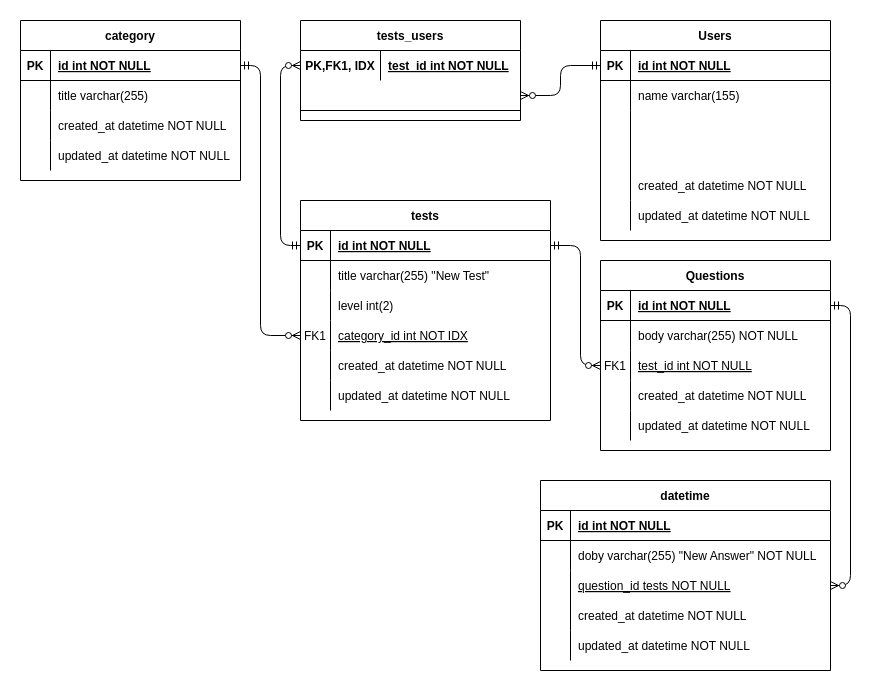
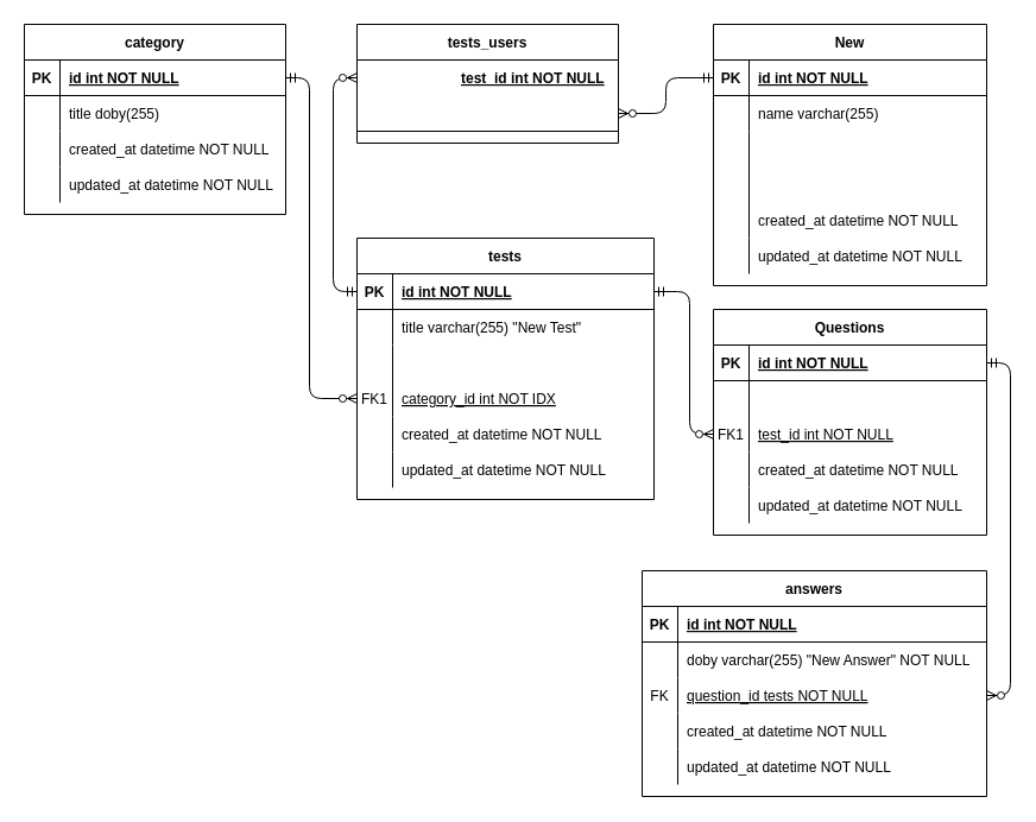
  <mxCell id="0" />
  <mxCell id="1" parent="0" />
  <mxCell id="2" value="" style="edgeStyle=orthogonalEdgeStyle;endArrow=ERzeroToMany;startArrow=ERmandOne;endFill=1;startFill=0;entryX=1;entryY=0.5;entryDx=0;entryDy=0;" parent="1" source="40" target="60" edge="1"><mxGeometry width="100" height="100" relative="1" as="geometry"><mxPoint x="340" y="1130" as="sourcePoint" /><mxPoint x="440" y="1030" as="targetPoint" /></mxGeometry></mxCell>
  <mxCell id="3" value="" style="edgeStyle=orthogonalEdgeStyle;endArrow=ERzeroToMany;startArrow=ERmandOne;endFill=1;startFill=0;rounded=1;exitX=1;exitY=0.5;exitDx=0;exitDy=0;" parent="1" source="5" target="30" edge="1"><mxGeometry width="100" height="100" relative="1" as="geometry"><mxPoint x="410" y="180" as="sourcePoint" /><mxPoint x="470" y="205" as="targetPoint" /><Array as="points"><mxPoint x="580" y="245" /><mxPoint x="580" y="365" /></Array></mxGeometry></mxCell>
  <mxCell id="4" value="tests" style="shape=table;startSize=30;container=1;collapsible=1;childLayout=tableLayout;fixedRows=1;rowLines=0;fontStyle=1;align=center;resizeLast=1;" parent="1" vertex="1"><mxGeometry x="300" y="200" width="250" height="220" as="geometry" /></mxCell>
  <mxCell id="5" value="" style="shape=partialRectangle;collapsible=0;dropTarget=0;pointerEvents=0;fillColor=none;points=[[0,0.5],[1,0.5]];portConstraint=eastwest;top=0;left=0;right=0;bottom=1;" parent="4" vertex="1"><mxGeometry y="30" width="250" height="30" as="geometry" /></mxCell>
  <mxCell id="6" value="PK" style="shape=partialRectangle;overflow=hidden;connectable=0;fillColor=none;top=0;left=0;bottom=0;right=0;fontStyle=1;" parent="5" vertex="1"><mxGeometry width="30" height="30" as="geometry" /></mxCell>
  <mxCell id="7" value="id int NOT NULL " style="shape=partialRectangle;overflow=hidden;connectable=0;fillColor=none;top=0;left=0;bottom=0;right=0;align=left;spacingLeft=6;fontStyle=5;" parent="5" vertex="1"><mxGeometry x="30" width="220" height="30" as="geometry" /></mxCell>
  <mxCell id="8" value="" style="shape=partialRectangle;collapsible=0;dropTarget=0;pointerEvents=0;fillColor=none;points=[[0,0.5],[1,0.5]];portConstraint=eastwest;top=0;left=0;right=0;bottom=0;" parent="4" vertex="1"><mxGeometry y="60" width="250" height="30" as="geometry" /></mxCell>
  <mxCell id="9" value="" style="shape=partialRectangle;overflow=hidden;connectable=0;fillColor=none;top=0;left=0;bottom=0;right=0;" parent="8" vertex="1"><mxGeometry width="30" height="30" as="geometry" /></mxCell>
  <mxCell id="10" value="title varchar(255) &quot;New Test&quot;" style="shape=partialRectangle;overflow=hidden;connectable=0;fillColor=none;top=0;left=0;bottom=0;right=0;align=left;spacingLeft=6;" parent="8" vertex="1"><mxGeometry x="30" width="220" height="30" as="geometry" /></mxCell>
  <mxCell id="11" value="" style="shape=partialRectangle;collapsible=0;dropTarget=0;pointerEvents=0;fillColor=none;points=[[0,0.5],[1,0.5]];portConstraint=eastwest;top=0;left=0;right=0;bottom=0;" parent="4" vertex="1"><mxGeometry y="90" width="250" height="30" as="geometry" /></mxCell>
  <mxCell id="12" value="" style="shape=partialRectangle;overflow=hidden;connectable=0;fillColor=none;top=0;left=0;bottom=0;right=0;" parent="11" vertex="1"><mxGeometry width="30" height="30" as="geometry" /></mxCell>
- <mxCell id="13" value="level int(2)" style="shape=partialRectangle;overflow=hidden;connectable=0;fillColor=none;top=0;left=0;bottom=0;right=0;align=left;spacingLeft=6;" parent="11" vertex="1"><mxGeometry x="30" width="220" height="30" as="geometry" /></mxCell>
  <mxCell id="14" value="" style="shape=partialRectangle;collapsible=0;dropTarget=0;pointerEvents=0;fillColor=none;points=[[0,0.5],[1,0.5]];portConstraint=eastwest;top=0;left=0;right=0;bottom=0;" parent="4" vertex="1"><mxGeometry y="120" width="250" height="30" as="geometry" /></mxCell>
  <mxCell id="15" value="FK1" style="shape=partialRectangle;overflow=hidden;connectable=0;fillColor=none;top=0;left=0;bottom=0;right=0;" parent="14" vertex="1"><mxGeometry width="30" height="30" as="geometry" /></mxCell>
  <mxCell id="16" value="category_id int NOT IDX" style="shape=partialRectangle;overflow=hidden;connectable=0;fillColor=none;top=0;left=0;bottom=0;right=0;align=left;spacingLeft=6;shadow=0;fontStyle=4" parent="14" vertex="1"><mxGeometry x="30" width="220" height="30" as="geometry" /></mxCell>
  <mxCell id="17" value="" style="shape=partialRectangle;collapsible=0;dropTarget=0;pointerEvents=0;fillColor=none;points=[[0,0.5],[1,0.5]];portConstraint=eastwest;top=0;left=0;right=0;bottom=0;" parent="4" vertex="1"><mxGeometry y="150" width="250" height="30" as="geometry" /></mxCell>
  <mxCell id="18" value="" style="shape=partialRectangle;overflow=hidden;connectable=0;fillColor=none;top=0;left=0;bottom=0;right=0;" parent="17" vertex="1"><mxGeometry width="30" height="30" as="geometry" /></mxCell>
  <mxCell id="19" value="created_at datetime NOT NULL" style="shape=partialRectangle;overflow=hidden;connectable=0;fillColor=none;top=0;left=0;bottom=0;right=0;align=left;spacingLeft=6;" parent="17" vertex="1"><mxGeometry x="30" width="220" height="30" as="geometry" /></mxCell>
  <mxCell id="20" value="" style="shape=partialRectangle;collapsible=0;dropTarget=0;pointerEvents=0;fillColor=none;points=[[0,0.5],[1,0.5]];portConstraint=eastwest;top=0;left=0;right=0;bottom=0;" parent="4" vertex="1"><mxGeometry y="180" width="250" height="30" as="geometry" /></mxCell>
  <mxCell id="21" value="" style="shape=partialRectangle;overflow=hidden;connectable=0;fillColor=none;top=0;left=0;bottom=0;right=0;" parent="20" vertex="1"><mxGeometry width="30" height="30" as="geometry" /></mxCell>
  <mxCell id="22" value="updated_at datetime NOT NULL" style="shape=partialRectangle;overflow=hidden;connectable=0;fillColor=none;top=0;left=0;bottom=0;right=0;align=left;spacingLeft=6;" parent="20" vertex="1"><mxGeometry x="30" width="220" height="30" as="geometry" /></mxCell>
  <mxCell id="23" value="Questions" style="shape=table;startSize=30;container=1;collapsible=1;childLayout=tableLayout;fixedRows=1;rowLines=0;fontStyle=1;align=center;resizeLast=1;" parent="1" vertex="1"><mxGeometry x="600" y="260" width="230" height="190" as="geometry" /></mxCell>
  <mxCell id="24" value="" style="shape=partialRectangle;collapsible=0;dropTarget=0;pointerEvents=0;fillColor=none;points=[[0,0.5],[1,0.5]];portConstraint=eastwest;top=0;left=0;right=0;bottom=1;" parent="23" vertex="1"><mxGeometry y="30" width="230" height="30" as="geometry" /></mxCell>
  <mxCell id="25" value="PK" style="shape=partialRectangle;overflow=hidden;connectable=0;fillColor=none;top=0;left=0;bottom=0;right=0;fontStyle=1;" parent="24" vertex="1"><mxGeometry width="30" height="30" as="geometry" /></mxCell>
  <mxCell id="26" value="id int NOT NULL" style="shape=partialRectangle;overflow=hidden;connectable=0;fillColor=none;top=0;left=0;bottom=0;right=0;align=left;spacingLeft=6;fontStyle=5;" parent="24" vertex="1"><mxGeometry x="30" width="200" height="30" as="geometry" /></mxCell>
  <mxCell id="27" value="" style="shape=partialRectangle;collapsible=0;dropTarget=0;pointerEvents=0;fillColor=none;points=[[0,0.5],[1,0.5]];portConstraint=eastwest;top=0;left=0;right=0;bottom=0;" parent="23" vertex="1"><mxGeometry y="60" width="230" height="30" as="geometry" /></mxCell>
  <mxCell id="28" value="" style="shape=partialRectangle;overflow=hidden;connectable=0;fillColor=none;top=0;left=0;bottom=0;right=0;" parent="27" vertex="1"><mxGeometry width="30" height="30" as="geometry" /></mxCell>
- <mxCell id="29" value="body varchar(255) NOT NULL" style="shape=partialRectangle;overflow=hidden;connectable=0;fillColor=none;top=0;left=0;bottom=0;right=0;align=left;spacingLeft=6;" parent="27" vertex="1"><mxGeometry x="30" width="200" height="30" as="geometry" /></mxCell>
  <mxCell id="30" value="" style="shape=partialRectangle;collapsible=0;dropTarget=0;pointerEvents=0;fillColor=none;points=[[0,0.5],[1,0.5]];portConstraint=eastwest;top=0;left=0;right=0;bottom=0;" parent="23" vertex="1"><mxGeometry y="90" width="230" height="30" as="geometry" /></mxCell>
  <mxCell id="31" value="FK1" style="shape=partialRectangle;overflow=hidden;connectable=0;fillColor=none;top=0;left=0;bottom=0;right=0;" parent="30" vertex="1"><mxGeometry width="30" height="30" as="geometry" /></mxCell>
  <mxCell id="32" value="test_id int NOT NULL" style="shape=partialRectangle;overflow=hidden;connectable=0;fillColor=none;top=0;left=0;bottom=0;right=0;align=left;spacingLeft=6;fontStyle=4" parent="30" vertex="1"><mxGeometry x="30" width="200" height="30" as="geometry" /></mxCell>
  <mxCell id="33" value="" style="shape=partialRectangle;collapsible=0;dropTarget=0;pointerEvents=0;fillColor=none;points=[[0,0.5],[1,0.5]];portConstraint=eastwest;top=0;left=0;right=0;bottom=0;" parent="23" vertex="1"><mxGeometry y="120" width="230" height="30" as="geometry" /></mxCell>
  <mxCell id="34" value="" style="shape=partialRectangle;overflow=hidden;connectable=0;fillColor=none;top=0;left=0;bottom=0;right=0;" parent="33" vertex="1"><mxGeometry width="30" height="30" as="geometry" /></mxCell>
  <mxCell id="35" value="created_at datetime NOT NULL" style="shape=partialRectangle;overflow=hidden;connectable=0;fillColor=none;top=0;left=0;bottom=0;right=0;align=left;spacingLeft=6;" parent="33" vertex="1"><mxGeometry x="30" width="200" height="30" as="geometry" /></mxCell>
  <mxCell id="36" value="" style="shape=partialRectangle;collapsible=0;dropTarget=0;pointerEvents=0;fillColor=none;points=[[0,0.5],[1,0.5]];portConstraint=eastwest;top=0;left=0;right=0;bottom=0;" parent="23" vertex="1"><mxGeometry y="150" width="230" height="30" as="geometry" /></mxCell>
  <mxCell id="37" value="" style="shape=partialRectangle;overflow=hidden;connectable=0;fillColor=none;top=0;left=0;bottom=0;right=0;" parent="36" vertex="1"><mxGeometry width="30" height="30" as="geometry" /></mxCell>
  <mxCell id="38" value="updated_at datetime NOT NULL" style="shape=partialRectangle;overflow=hidden;connectable=0;fillColor=none;top=0;left=0;bottom=0;right=0;align=left;spacingLeft=6;" parent="36" vertex="1"><mxGeometry x="30" width="200" height="30" as="geometry" /></mxCell>
- <mxCell id="39" value="Users" style="shape=table;startSize=30;container=1;collapsible=1;childLayout=tableLayout;fixedRows=1;rowLines=0;fontStyle=1;align=center;resizeLast=1;" parent="1" vertex="1"><mxGeometry x="600" y="20" width="230" height="220" as="geometry" /></mxCell>
+ <mxCell id="39" value="New" style="shape=table;startSize=30;container=1;collapsible=1;childLayout=tableLayout;fixedRows=1;rowLines=0;fontStyle=1;align=center;resizeLast=1;" parent="1" vertex="1"><mxGeometry x="600" y="20" width="230" height="220" as="geometry" /></mxCell>
  <mxCell id="40" value="" style="shape=partialRectangle;collapsible=0;dropTarget=0;pointerEvents=0;fillColor=none;points=[[0,0.5],[1,0.5]];portConstraint=eastwest;top=0;left=0;right=0;bottom=1;" parent="39" vertex="1"><mxGeometry y="30" width="230" height="30" as="geometry" /></mxCell>
  <mxCell id="41" value="PK" style="shape=partialRectangle;overflow=hidden;connectable=0;fillColor=none;top=0;left=0;bottom=0;right=0;fontStyle=1;" parent="40" vertex="1"><mxGeometry width="30" height="30" as="geometry" /></mxCell>
  <mxCell id="42" value="id int NOT NULL " style="shape=partialRectangle;overflow=hidden;connectable=0;fillColor=none;top=0;left=0;bottom=0;right=0;align=left;spacingLeft=6;fontStyle=5;" parent="40" vertex="1"><mxGeometry x="30" width="200" height="30" as="geometry" /></mxCell>
  <mxCell id="43" value="" style="shape=partialRectangle;collapsible=0;dropTarget=0;pointerEvents=0;fillColor=none;points=[[0,0.5],[1,0.5]];portConstraint=eastwest;top=0;left=0;right=0;bottom=0;" parent="39" vertex="1"><mxGeometry y="60" width="230" height="30" as="geometry" /></mxCell>
  <mxCell id="44" value="" style="shape=partialRectangle;overflow=hidden;connectable=0;fillColor=none;top=0;left=0;bottom=0;right=0;" parent="43" vertex="1"><mxGeometry width="30" height="30" as="geometry" /></mxCell>
- <mxCell id="45" value="name varchar(155)" style="shape=partialRectangle;overflow=hidden;connectable=0;fillColor=none;top=0;left=0;bottom=0;right=0;align=left;spacingLeft=6;" parent="43" vertex="1"><mxGeometry x="30" width="200" height="30" as="geometry" /></mxCell>
+ <mxCell id="45" value="name varchar(255)" style="shape=partialRectangle;overflow=hidden;connectable=0;fillColor=none;top=0;left=0;bottom=0;right=0;align=left;spacingLeft=6;" parent="43" vertex="1"><mxGeometry x="30" width="200" height="30" as="geometry" /></mxCell>
  <mxCell id="46" value="" style="shape=partialRectangle;collapsible=0;dropTarget=0;pointerEvents=0;fillColor=none;points=[[0,0.5],[1,0.5]];portConstraint=eastwest;top=0;left=0;right=0;bottom=0;" parent="39" vertex="1"><mxGeometry y="90" width="230" height="30" as="geometry" /></mxCell>
  <mxCell id="47" value="" style="shape=partialRectangle;overflow=hidden;connectable=0;fillColor=none;top=0;left=0;bottom=0;right=0;" parent="46" vertex="1"><mxGeometry width="30" height="30" as="geometry" /></mxCell>
  <mxCell id="48" value="" style="shape=partialRectangle;collapsible=0;dropTarget=0;pointerEvents=0;fillColor=none;points=[[0,0.5],[1,0.5]];portConstraint=eastwest;top=0;left=0;right=0;bottom=0;" parent="39" vertex="1"><mxGeometry y="120" width="230" height="30" as="geometry" /></mxCell>
  <mxCell id="49" value="" style="shape=partialRectangle;overflow=hidden;connectable=0;fillColor=none;top=0;left=0;bottom=0;right=0;" parent="48" vertex="1"><mxGeometry width="30" height="30" as="geometry" /></mxCell>
  <mxCell id="50" value="" style="shape=partialRectangle;collapsible=0;dropTarget=0;pointerEvents=0;fillColor=none;points=[[0,0.5],[1,0.5]];portConstraint=eastwest;top=0;left=0;right=0;bottom=0;" parent="39" vertex="1"><mxGeometry y="150" width="230" height="30" as="geometry" /></mxCell>
  <mxCell id="51" value="" style="shape=partialRectangle;overflow=hidden;connectable=0;fillColor=none;top=0;left=0;bottom=0;right=0;" parent="50" vertex="1"><mxGeometry width="30" height="30" as="geometry" /></mxCell>
  <mxCell id="52" value="created_at datetime NOT NULL" style="shape=partialRectangle;overflow=hidden;connectable=0;fillColor=none;top=0;left=0;bottom=0;right=0;align=left;spacingLeft=6;" parent="50" vertex="1"><mxGeometry x="30" width="200" height="30" as="geometry" /></mxCell>
  <mxCell id="53" value="" style="shape=partialRectangle;collapsible=0;dropTarget=0;pointerEvents=0;fillColor=none;points=[[0,0.5],[1,0.5]];portConstraint=eastwest;top=0;left=0;right=0;bottom=0;" parent="39" vertex="1"><mxGeometry y="180" width="230" height="30" as="geometry" /></mxCell>
  <mxCell id="54" value="" style="shape=partialRectangle;overflow=hidden;connectable=0;fillColor=none;top=0;left=0;bottom=0;right=0;" parent="53" vertex="1"><mxGeometry width="30" height="30" as="geometry" /></mxCell>
  <mxCell id="55" value="updated_at datetime NOT NULL" style="shape=partialRectangle;overflow=hidden;connectable=0;fillColor=none;top=0;left=0;bottom=0;right=0;align=left;spacingLeft=6;" parent="53" vertex="1"><mxGeometry x="30" width="200" height="30" as="geometry" /></mxCell>
  <mxCell id="56" value="tests_users" style="shape=table;startSize=30;container=1;collapsible=1;childLayout=tableLayout;fixedRows=1;rowLines=0;fontStyle=1;align=center;resizeLast=1;" parent="1" vertex="1"><mxGeometry x="300" y="20" width="220" height="100" as="geometry" /></mxCell>
  <mxCell id="57" value="" style="shape=partialRectangle;collapsible=0;dropTarget=0;pointerEvents=0;fillColor=none;top=0;left=0;bottom=0;right=0;points=[[0,0.5],[1,0.5]];portConstraint=eastwest;" parent="56" vertex="1"><mxGeometry y="30" width="220" height="30" as="geometry" /></mxCell>
- <mxCell id="58" value="PK,FK1, IDX" style="shape=partialRectangle;connectable=0;fillColor=none;top=0;left=0;bottom=0;right=0;fontStyle=1;overflow=hidden;" parent="57" vertex="1"><mxGeometry width="80" height="30" as="geometry" /></mxCell>
  <mxCell id="59" value="test_id int NOT NULL" style="shape=partialRectangle;connectable=0;fillColor=none;top=0;left=0;bottom=0;right=0;align=left;spacingLeft=6;fontStyle=5;overflow=hidden;" parent="57" vertex="1"><mxGeometry x="80" width="140" height="30" as="geometry" /></mxCell>
  <mxCell id="60" value="" style="shape=partialRectangle;collapsible=0;dropTarget=0;pointerEvents=0;fillColor=none;top=0;left=0;bottom=1;right=0;points=[[0,0.5],[1,0.5]];portConstraint=eastwest;" parent="56" vertex="1"><mxGeometry y="60" width="220" height="30" as="geometry" /></mxCell>
  <mxCell id="61" style="edgeStyle=orthogonalEdgeStyle;rounded=1;orthogonalLoop=1;jettySize=auto;html=1;exitX=1;exitY=0.5;exitDx=0;exitDy=0;entryX=0;entryY=0.5;entryDx=0;entryDy=0;endArrow=ERzeroToMany;endFill=1;startArrow=ERmandOne;startFill=0;" parent="1" source="63" target="14" edge="1"><mxGeometry relative="1" as="geometry"><Array as="points"><mxPoint x="260" y="65" /><mxPoint x="260" y="335" /></Array></mxGeometry></mxCell>
  <mxCell id="62" value="category" style="shape=table;startSize=30;container=1;collapsible=1;childLayout=tableLayout;fixedRows=1;rowLines=0;fontStyle=1;align=center;resizeLast=1;" parent="1" vertex="1"><mxGeometry x="20" y="20" width="220" height="160" as="geometry" /></mxCell>
  <mxCell id="63" value="" style="shape=partialRectangle;collapsible=0;dropTarget=0;pointerEvents=0;fillColor=none;top=0;left=0;bottom=1;right=0;points=[[0,0.5],[1,0.5]];portConstraint=eastwest;" parent="62" vertex="1"><mxGeometry y="30" width="220" height="30" as="geometry" /></mxCell>
  <mxCell id="64" value="PK" style="shape=partialRectangle;connectable=0;fillColor=none;top=0;left=0;bottom=0;right=0;fontStyle=1;overflow=hidden;" parent="63" vertex="1"><mxGeometry width="30" height="30" as="geometry" /></mxCell>
  <mxCell id="65" value="id int NOT NULL" style="shape=partialRectangle;connectable=0;fillColor=none;top=0;left=0;bottom=0;right=0;align=left;spacingLeft=6;fontStyle=5;overflow=hidden;" parent="63" vertex="1"><mxGeometry x="30" width="190" height="30" as="geometry" /></mxCell>
  <mxCell id="66" value="" style="shape=partialRectangle;collapsible=0;dropTarget=0;pointerEvents=0;fillColor=none;top=0;left=0;bottom=0;right=0;points=[[0,0.5],[1,0.5]];portConstraint=eastwest;" parent="62" vertex="1"><mxGeometry y="60" width="220" height="30" as="geometry" /></mxCell>
  <mxCell id="67" value="" style="shape=partialRectangle;connectable=0;fillColor=none;top=0;left=0;bottom=0;right=0;editable=1;overflow=hidden;" parent="66" vertex="1"><mxGeometry width="30" height="30" as="geometry" /></mxCell>
- <mxCell id="68" value="title varchar(255)" style="shape=partialRectangle;connectable=0;fillColor=none;top=0;left=0;bottom=0;right=0;align=left;spacingLeft=6;overflow=hidden;" parent="66" vertex="1"><mxGeometry x="30" width="190" height="30" as="geometry" /></mxCell>
+ <mxCell id="68" value="title doby(255)" style="shape=partialRectangle;connectable=0;fillColor=none;top=0;left=0;bottom=0;right=0;align=left;spacingLeft=6;overflow=hidden;" parent="66" vertex="1"><mxGeometry x="30" width="190" height="30" as="geometry" /></mxCell>
  <mxCell id="69" value="" style="shape=partialRectangle;collapsible=0;dropTarget=0;pointerEvents=0;fillColor=none;top=0;left=0;bottom=0;right=0;points=[[0,0.5],[1,0.5]];portConstraint=eastwest;" parent="62" vertex="1"><mxGeometry y="90" width="220" height="30" as="geometry" /></mxCell>
  <mxCell id="70" value="" style="shape=partialRectangle;connectable=0;fillColor=none;top=0;left=0;bottom=0;right=0;editable=1;overflow=hidden;" parent="69" vertex="1"><mxGeometry width="30" height="30" as="geometry" /></mxCell>
  <mxCell id="71" value="created_at datetime NOT NULL" style="shape=partialRectangle;connectable=0;fillColor=none;top=0;left=0;bottom=0;right=0;align=left;spacingLeft=6;overflow=hidden;" parent="69" vertex="1"><mxGeometry x="30" width="190" height="30" as="geometry" /></mxCell>
  <mxCell id="72" value="" style="shape=partialRectangle;collapsible=0;dropTarget=0;pointerEvents=0;fillColor=none;top=0;left=0;bottom=0;right=0;points=[[0,0.5],[1,0.5]];portConstraint=eastwest;" parent="62" vertex="1"><mxGeometry y="120" width="220" height="30" as="geometry" /></mxCell>
  <mxCell id="73" value="" style="shape=partialRectangle;connectable=0;fillColor=none;top=0;left=0;bottom=0;right=0;editable=1;overflow=hidden;" parent="72" vertex="1"><mxGeometry width="30" height="30" as="geometry" /></mxCell>
  <mxCell id="74" value="updated_at datetime NOT NULL" style="shape=partialRectangle;connectable=0;fillColor=none;top=0;left=0;bottom=0;right=0;align=left;spacingLeft=6;overflow=hidden;" parent="72" vertex="1"><mxGeometry x="30" width="190" height="30" as="geometry" /></mxCell>
- <mxCell id="75" value="datetime" style="shape=table;startSize=30;container=1;collapsible=1;childLayout=tableLayout;fixedRows=1;rowLines=0;fontStyle=1;align=center;resizeLast=1;" parent="1" vertex="1"><mxGeometry x="540" y="480" width="290" height="190" as="geometry" /></mxCell>
+ <mxCell id="75" value="answers" style="shape=table;startSize=30;container=1;collapsible=1;childLayout=tableLayout;fixedRows=1;rowLines=0;fontStyle=1;align=center;resizeLast=1;" parent="1" vertex="1"><mxGeometry x="540" y="480" width="290" height="190" as="geometry" /></mxCell>
  <mxCell id="76" value="" style="shape=partialRectangle;collapsible=0;dropTarget=0;pointerEvents=0;fillColor=none;top=0;left=0;bottom=1;right=0;points=[[0,0.5],[1,0.5]];portConstraint=eastwest;" parent="75" vertex="1"><mxGeometry y="30" width="290" height="30" as="geometry" /></mxCell>
  <mxCell id="77" value="PK" style="shape=partialRectangle;connectable=0;fillColor=none;top=0;left=0;bottom=0;right=0;fontStyle=1;overflow=hidden;" parent="76" vertex="1"><mxGeometry width="30" height="30" as="geometry" /></mxCell>
  <mxCell id="78" value="id int NOT NULL" style="shape=partialRectangle;connectable=0;fillColor=none;top=0;left=0;bottom=0;right=0;align=left;spacingLeft=6;fontStyle=5;overflow=hidden;" parent="76" vertex="1"><mxGeometry x="30" width="260" height="30" as="geometry" /></mxCell>
  <mxCell id="79" value="" style="shape=partialRectangle;collapsible=0;dropTarget=0;pointerEvents=0;fillColor=none;top=0;left=0;bottom=0;right=0;points=[[0,0.5],[1,0.5]];portConstraint=eastwest;" parent="75" vertex="1"><mxGeometry y="60" width="290" height="30" as="geometry" /></mxCell>
  <mxCell id="80" value="" style="shape=partialRectangle;connectable=0;fillColor=none;top=0;left=0;bottom=0;right=0;editable=1;overflow=hidden;" parent="79" vertex="1"><mxGeometry width="30" height="30" as="geometry" /></mxCell>
  <mxCell id="81" value="doby varchar(255) &quot;New Answer&quot; NOT NULL" style="shape=partialRectangle;connectable=0;fillColor=none;top=0;left=0;bottom=0;right=0;align=left;spacingLeft=6;overflow=hidden;" parent="79" vertex="1"><mxGeometry x="30" width="260" height="30" as="geometry" /></mxCell>
  <mxCell id="82" value="" style="shape=partialRectangle;collapsible=0;dropTarget=0;pointerEvents=0;fillColor=none;top=0;left=0;bottom=0;right=0;points=[[0,0.5],[1,0.5]];portConstraint=eastwest;" parent="75" vertex="1"><mxGeometry y="90" width="290" height="30" as="geometry" /></mxCell>
+ <mxCell id="83" value="FK" style="shape=partialRectangle;connectable=0;fillColor=none;top=0;left=0;bottom=0;right=0;editable=1;overflow=hidden;" parent="82" vertex="1"><mxGeometry width="30" height="30" as="geometry" /></mxCell>
  <mxCell id="84" value="question_id tests NOT NULL" style="shape=partialRectangle;connectable=0;fillColor=none;top=0;left=0;bottom=0;right=0;align=left;spacingLeft=6;overflow=hidden;fontStyle=4" parent="82" vertex="1"><mxGeometry x="30" width="260" height="30" as="geometry" /></mxCell>
  <mxCell id="85" value="" style="shape=partialRectangle;collapsible=0;dropTarget=0;pointerEvents=0;fillColor=none;top=0;left=0;bottom=0;right=0;points=[[0,0.5],[1,0.5]];portConstraint=eastwest;" parent="75" vertex="1"><mxGeometry y="120" width="290" height="30" as="geometry" /></mxCell>
  <mxCell id="86" value="" style="shape=partialRectangle;connectable=0;fillColor=none;top=0;left=0;bottom=0;right=0;editable=1;overflow=hidden;" parent="85" vertex="1"><mxGeometry width="30" height="30" as="geometry" /></mxCell>
  <mxCell id="87" value="created_at datetime NOT NULL" style="shape=partialRectangle;connectable=0;fillColor=none;top=0;left=0;bottom=0;right=0;align=left;spacingLeft=6;overflow=hidden;" parent="85" vertex="1"><mxGeometry x="30" width="260" height="30" as="geometry" /></mxCell>
  <mxCell id="88" value="" style="shape=partialRectangle;collapsible=0;dropTarget=0;pointerEvents=0;fillColor=none;top=0;left=0;bottom=0;right=0;points=[[0,0.5],[1,0.5]];portConstraint=eastwest;" parent="75" vertex="1"><mxGeometry y="150" width="290" height="30" as="geometry" /></mxCell>
  <mxCell id="89" value="" style="shape=partialRectangle;connectable=0;fillColor=none;top=0;left=0;bottom=0;right=0;editable=1;overflow=hidden;" parent="88" vertex="1"><mxGeometry width="30" height="30" as="geometry" /></mxCell>
  <mxCell id="90" value="updated_at datetime NOT NULL" style="shape=partialRectangle;connectable=0;fillColor=none;top=0;left=0;bottom=0;right=0;align=left;spacingLeft=6;overflow=hidden;" parent="88" vertex="1"><mxGeometry x="30" width="260" height="30" as="geometry" /></mxCell>
  <mxCell id="91" style="edgeStyle=orthogonalEdgeStyle;rounded=1;orthogonalLoop=1;jettySize=auto;html=1;exitX=0;exitY=0.5;exitDx=0;exitDy=0;startArrow=ERmandOne;startFill=0;endArrow=ERzeroToMany;endFill=1;entryX=0;entryY=0.5;entryDx=0;entryDy=0;" parent="1" source="5" target="57" edge="1"><mxGeometry relative="1" as="geometry"><Array as="points"><mxPoint x="280" y="245" /><mxPoint x="280" y="65" /></Array></mxGeometry></mxCell>
  <mxCell id="92" style="edgeStyle=orthogonalEdgeStyle;rounded=1;orthogonalLoop=1;jettySize=auto;html=1;exitX=1;exitY=0.5;exitDx=0;exitDy=0;startArrow=ERzeroToMany;startFill=1;endArrow=ERmandOne;endFill=0;" parent="1" source="82" target="24" edge="1"><mxGeometry relative="1" as="geometry"><Array as="points"><mxPoint x="850" y="585" /><mxPoint x="850" y="305" /></Array></mxGeometry></mxCell>
